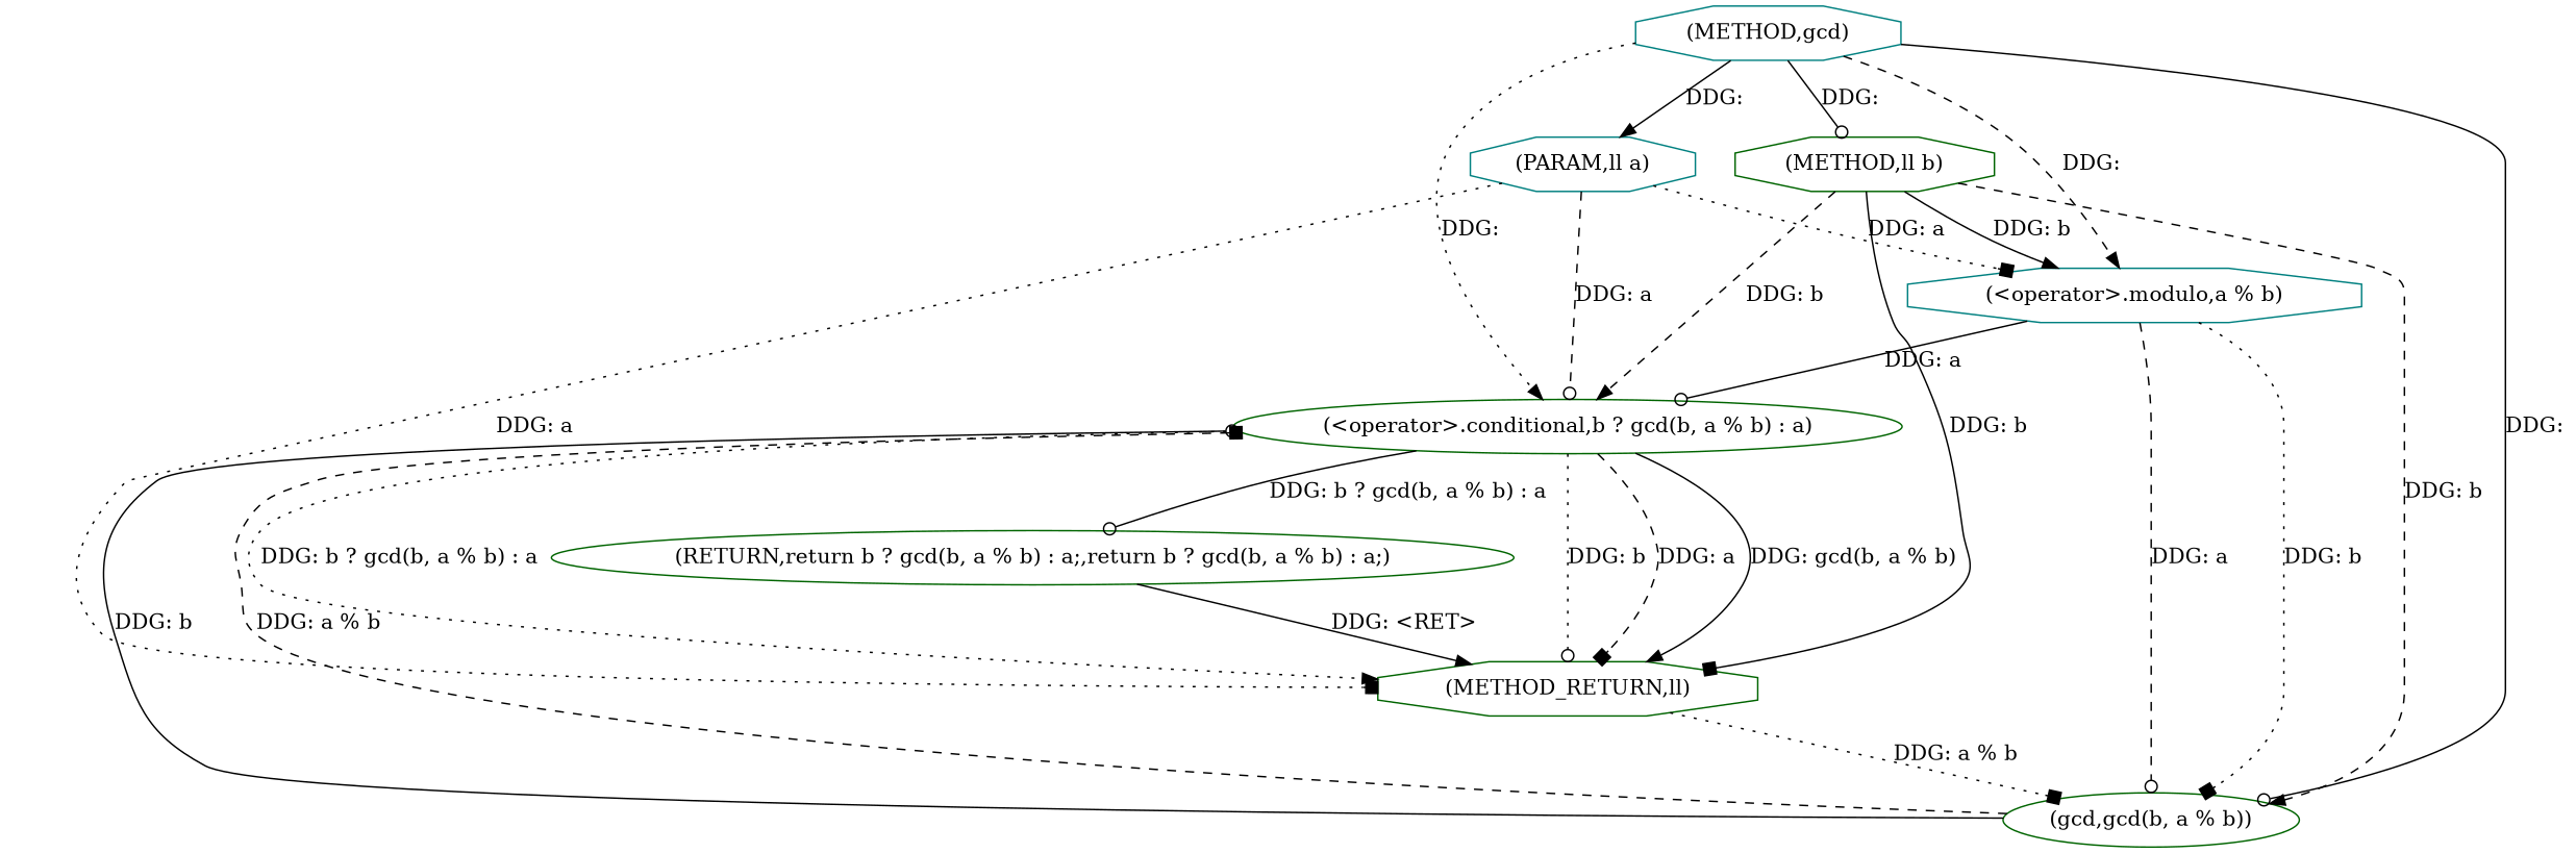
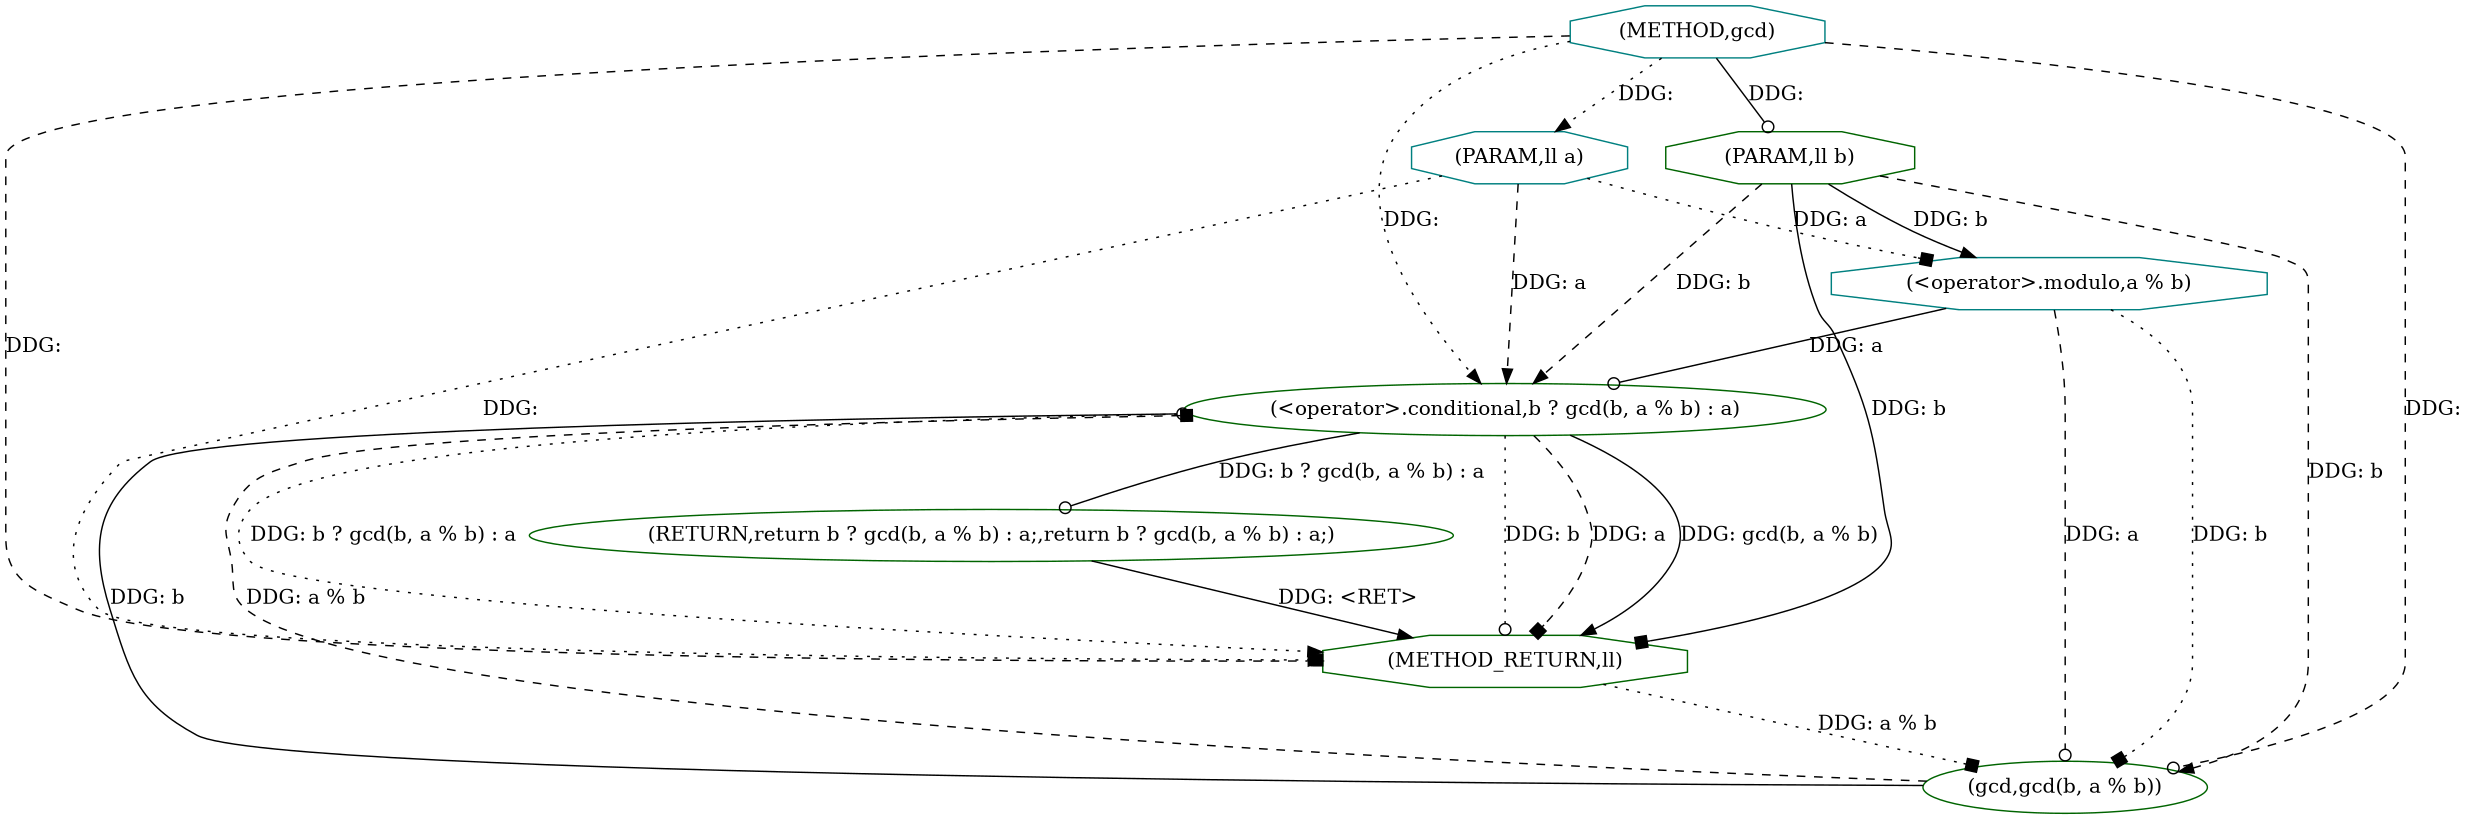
  digraph {
    node [color=darkgreen shape=octagon]
    edge [arrowhead=normal style=dotted]
    n1 [color=teal label="(METHOD,gcd)"]
    n2 [color=teal label="(PARAM,ll a)"]
-   n3 [label="(METHOD,ll b)"]
+   n3 [label="(PARAM,ll b)"]
    n4 [label="(<operator>.conditional,b ? gcd(b, a % b) : a)" shape=ellipse]
    n5 [label="(gcd,gcd(b, a % b))" shape=ellipse]
    n6 [color=teal label="(<operator>.modulo,a % b)"]
    n7 [label="(METHOD_RETURN,ll)"]
    n8 [label="(RETURN,return b ? gcd(b, a % b) : a;,return b ? gcd(b, a % b) : a;)" shape=ellipse]
-   n1 -> n2 [label="DDG: " style=solid]
+   n1 -> n2 [label="DDG: "]
    n1 -> n3 [arrowhead=odot label="DDG: " style=solid]
    n1 -> n4 [label="DDG: "]
-   n1 -> n5 [arrowhead=odot label="DDG: " style=solid]
-   n1 -> n6 [label="DDG: " style=dashed]
-   n2 -> n4 [arrowhead=odot label="DDG: a" style=dashed]
+   n1 -> n5 [arrowhead=odot label="DDG: " style=dashed]
+   n1 -> n7 [label="DDG: " style=dashed]
+   n2 -> n4 [label="DDG: a" style=dashed]
    n2 -> n6 [arrowhead=box label="DDG: a"]
-   n2 -> n7 [arrowhead=box label="DDG: a"]
+   n2 -> n7 [arrowhead=box label="DDG: "]
    n3 -> n4 [label="DDG: b" style=dashed]
    n3 -> n5 [label="DDG: b" style=dashed]
    n3 -> n6 [label="DDG: b" style=solid]
    n3 -> n7 [arrowhead=box label="DDG: b" style=solid]
    n4 -> n7 [arrowhead=odot label="DDG: b"]
    n4 -> n7 [arrowhead=box label="DDG: a" style=dashed]
    n4 -> n7 [label="DDG: gcd(b, a % b)" style=solid]
    n4 -> n7 [label="DDG: b ? gcd(b, a % b) : a"]
    n4 -> n8 [arrowhead=odot label="DDG: b ? gcd(b, a % b) : a" style=solid]
    n5 -> n4 [arrowhead=odot label="DDG: b" style=solid]
    n5 -> n4 [arrowhead=box label="DDG: a % b" style=dashed]
    n6 -> n4 [arrowhead=odot label="DDG: a" style=solid]
    n6 -> n5 [arrowhead=box label="DDG: b"]
    n6 -> n5 [arrowhead=odot label="DDG: a" style=dashed]
    n7 -> n5 [arrowhead=box label="DDG: a % b"]
    n8 -> n7 [label="DDG: <RET>" style=solid]
  }
